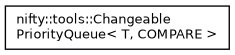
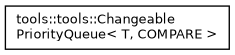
  digraph {
    rankdir=LR
-   n1 [color=black fillcolor=white fontname=Helvetica fontsize=10 height=0.2 label="nifty::tools::Changeable\lPriorityQueue\< T, COMPARE \>" shape=record style=filled width=0.4]
+   n1 [color=black fillcolor=white fontname=Helvetica fontsize=10 height=0.2 label="tools::tools::Changeable\lPriorityQueue\< T, COMPARE \>" shape=record style=filled width=0.4]
  }
